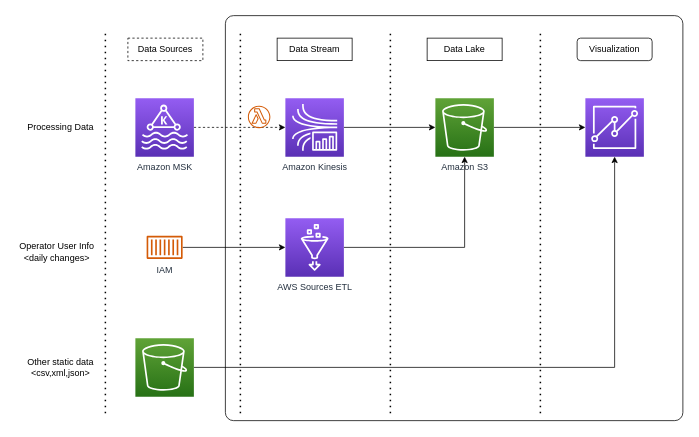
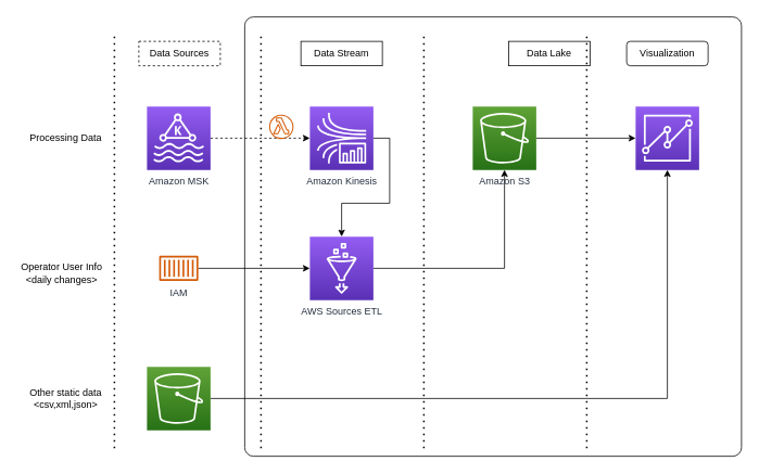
  <mxCell id="0" />
  <mxCell id="1" parent="0" />
  <mxCell id="2" value="" style="rounded=1;whiteSpace=wrap;html=1;arcSize=2;" parent="1" vertex="1"><mxGeometry x="300" y="20" width="610" height="540" as="geometry" /></mxCell>
  <mxCell id="3" style="edgeStyle=orthogonalEdgeStyle;rounded=0;orthogonalLoop=1;jettySize=auto;html=1;entryX=0;entryY=0.5;entryDx=0;entryDy=0;entryPerimeter=0;" parent="1" source="4" target="13" edge="1"><mxGeometry relative="1" as="geometry" /></mxCell>
  <mxCell id="4" value="Amazon S3" style="outlineConnect=0;fontColor=#232F3E;gradientColor=#60A337;gradientDirection=north;fillColor=#277116;strokeColor=#ffffff;dashed=0;verticalLabelPosition=bottom;verticalAlign=top;align=center;html=1;fontSize=12;fontStyle=0;aspect=fixed;shape=mxgraph.aws4.resourceIcon;resIcon=mxgraph.aws4.s3;labelBackgroundColor=#ffffff;" parent="1" vertex="1"><mxGeometry x="580" y="130" width="78" height="78" as="geometry" /></mxCell>
  <mxCell id="5" style="edgeStyle=orthogonalEdgeStyle;rounded=0;orthogonalLoop=1;jettySize=auto;html=1;entryX=0;entryY=0.5;entryDx=0;entryDy=0;entryPerimeter=0;dashed=1;" parent="1" source="6" target="8" edge="1"><mxGeometry relative="1" as="geometry" /></mxCell>
  <mxCell id="6" value="Amazon MSK" style="sketch=0;points=[[0,0,0],[0.25,0,0],[0.5,0,0],[0.75,0,0],[1,0,0],[0,1,0],[0.25,1,0],[0.5,1,0],[0.75,1,0],[1,1,0],[0,0.25,0],[0,0.5,0],[0,0.75,0],[1,0.25,0],[1,0.5,0],[1,0.75,0]];outlineConnect=0;fontColor=#232F3E;gradientColor=#945DF2;gradientDirection=north;fillColor=#5A30B5;strokeColor=#ffffff;dashed=0;verticalLabelPosition=bottom;verticalAlign=top;align=center;html=1;fontSize=12;fontStyle=0;aspect=fixed;shape=mxgraph.aws4.resourceIcon;resIcon=mxgraph.aws4.managed_streaming_for_kafka;" parent="1" vertex="1"><mxGeometry x="180" y="130" width="78" height="78" as="geometry" /></mxCell>
- <mxCell id="7" style="edgeStyle=orthogonalEdgeStyle;rounded=0;orthogonalLoop=1;jettySize=auto;html=1;exitX=1;exitY=0.5;exitDx=0;exitDy=0;exitPerimeter=0;" parent="1" source="8" target="4" edge="1"><mxGeometry relative="1" as="geometry" /></mxCell>
+ <mxCell id="7" style="edgeStyle=orthogonalEdgeStyle;rounded=0;orthogonalLoop=1;jettySize=auto;html=1;exitX=1;exitY=0.5;exitDx=0;exitDy=0;exitPerimeter=0;" parent="1" source="8" target="12" edge="1"><mxGeometry relative="1" as="geometry" /></mxCell>
  <mxCell id="8" value="Amazon Kinesis" style="sketch=0;points=[[0,0,0],[0.25,0,0],[0.5,0,0],[0.75,0,0],[1,0,0],[0,1,0],[0.25,1,0],[0.5,1,0],[0.75,1,0],[1,1,0],[0,0.25,0],[0,0.5,0],[0,0.75,0],[1,0.25,0],[1,0.5,0],[1,0.75,0]];outlineConnect=0;fontColor=#232F3E;gradientColor=#945DF2;gradientDirection=north;fillColor=#5A30B5;strokeColor=#ffffff;dashed=0;verticalLabelPosition=bottom;verticalAlign=top;align=center;html=1;fontSize=12;fontStyle=0;aspect=fixed;shape=mxgraph.aws4.resourceIcon;resIcon=mxgraph.aws4.kinesis_data_analytics;" parent="1" vertex="1"><mxGeometry x="380" y="130" width="78" height="78" as="geometry" /></mxCell>
  <mxCell id="9" style="edgeStyle=orthogonalEdgeStyle;rounded=0;orthogonalLoop=1;jettySize=auto;html=1;" parent="1" source="10" target="12" edge="1"><mxGeometry relative="1" as="geometry" /></mxCell>
  <mxCell id="10" value="IAM" style="sketch=0;outlineConnect=0;fontColor=#232F3E;gradientColor=none;fillColor=#D45B07;strokeColor=none;dashed=0;verticalLabelPosition=bottom;verticalAlign=top;align=center;html=1;fontSize=12;fontStyle=0;aspect=fixed;pointerEvents=1;shape=mxgraph.aws4.container_1;" parent="1" vertex="1"><mxGeometry x="195" y="313.5" width="48" height="31" as="geometry" /></mxCell>
  <mxCell id="11" style="edgeStyle=orthogonalEdgeStyle;rounded=0;orthogonalLoop=1;jettySize=auto;html=1;" parent="1" source="12" target="4" edge="1"><mxGeometry relative="1" as="geometry"><mxPoint x="580" y="329" as="targetPoint" /></mxGeometry></mxCell>
  <mxCell id="12" value="AWS Sources ETL" style="outlineConnect=0;fontColor=#232F3E;gradientColor=#945DF2;gradientDirection=north;fillColor=#5A30B5;strokeColor=#ffffff;dashed=0;verticalLabelPosition=bottom;verticalAlign=top;align=center;html=1;fontSize=12;fontStyle=0;aspect=fixed;shape=mxgraph.aws4.resourceIcon;resIcon=mxgraph.aws4.glue;labelBackgroundColor=#ffffff;" parent="1" vertex="1"><mxGeometry x="380" y="290" width="78" height="78" as="geometry" /></mxCell>
  <mxCell id="13" value="" style="sketch=0;points=[[0,0,0],[0.25,0,0],[0.5,0,0],[0.75,0,0],[1,0,0],[0,1,0],[0.25,1,0],[0.5,1,0],[0.75,1,0],[1,1,0],[0,0.25,0],[0,0.5,0],[0,0.75,0],[1,0.25,0],[1,0.5,0],[1,0.75,0]];outlineConnect=0;fontColor=#232F3E;gradientColor=#945DF2;gradientDirection=north;fillColor=#5A30B5;strokeColor=#ffffff;dashed=0;verticalLabelPosition=bottom;verticalAlign=top;align=center;html=1;fontSize=12;fontStyle=0;aspect=fixed;shape=mxgraph.aws4.resourceIcon;resIcon=mxgraph.aws4.quicksight;" parent="1" vertex="1"><mxGeometry x="780" y="130" width="78" height="78" as="geometry" /></mxCell>
  <mxCell id="14" value="Processing Data" style="text;html=1;align=center;verticalAlign=middle;resizable=0;points=[];autosize=1;strokeColor=none;fillColor=none;" parent="1" vertex="1"><mxGeometry x="30" y="159" width="100" height="20" as="geometry" /></mxCell>
  <mxCell id="15" value="Operator User Info&lt;br&gt;&amp;lt;daily changes&amp;gt;" style="text;html=1;align=center;verticalAlign=middle;resizable=0;points=[];autosize=1;strokeColor=none;fillColor=none;" parent="1" vertex="1"><mxGeometry x="20" y="319.5" width="110" height="30" as="geometry" /></mxCell>
  <mxCell id="16" style="edgeStyle=orthogonalEdgeStyle;rounded=0;orthogonalLoop=1;jettySize=auto;html=1;entryX=0.5;entryY=1;entryDx=0;entryDy=0;entryPerimeter=0;" parent="1" source="17" target="13" edge="1"><mxGeometry relative="1" as="geometry" /></mxCell>
  <mxCell id="17" value="" style="sketch=0;points=[[0,0,0],[0.25,0,0],[0.5,0,0],[0.75,0,0],[1,0,0],[0,1,0],[0.25,1,0],[0.5,1,0],[0.75,1,0],[1,1,0],[0,0.25,0],[0,0.5,0],[0,0.75,0],[1,0.25,0],[1,0.5,0],[1,0.75,0]];outlineConnect=0;fontColor=#232F3E;gradientColor=#60A337;gradientDirection=north;fillColor=#277116;strokeColor=#ffffff;dashed=0;verticalLabelPosition=bottom;verticalAlign=top;align=center;html=1;fontSize=12;fontStyle=0;aspect=fixed;shape=mxgraph.aws4.resourceIcon;resIcon=mxgraph.aws4.s3;" parent="1" vertex="1"><mxGeometry x="180" y="450" width="78" height="78" as="geometry" /></mxCell>
  <mxCell id="18" value="Other static data&lt;br&gt;&amp;lt;csv,xml,json&amp;gt;" style="text;html=1;align=center;verticalAlign=middle;resizable=0;points=[];autosize=1;strokeColor=none;fillColor=none;" parent="1" vertex="1"><mxGeometry x="30" y="474" width="100" height="30" as="geometry" /></mxCell>
  <mxCell id="19" value="Data Sources" style="whiteSpace=wrap;html=1;dashed=1;" parent="1" vertex="1"><mxGeometry x="170" y="50" width="100" height="30" as="geometry" /></mxCell>
  <mxCell id="20" value="Data Stream" style="whiteSpace=wrap;html=1;" parent="1" vertex="1"><mxGeometry x="369" y="50" width="100" height="30" as="geometry" /></mxCell>
- <mxCell id="21" value="Data Lake" style="whiteSpace=wrap;html=1;" parent="1" vertex="1"><mxGeometry x="569" y="50" width="100" height="30" as="geometry" /></mxCell>
+ <mxCell id="21" value="Data Lake" style="whiteSpace=wrap;html=1;" parent="1" vertex="1"><mxGeometry x="624" y="50" width="100" height="30" as="geometry" /></mxCell>
  <mxCell id="22" value="Visualization" style="whiteSpace=wrap;html=1;rounded=1;" parent="1" vertex="1"><mxGeometry x="769" y="50" width="100" height="30" as="geometry" /></mxCell>
  <mxCell id="23" value="" style="endArrow=none;dashed=1;html=1;dashPattern=1 3;strokeWidth=2;rounded=0;" parent="1" edge="1"><mxGeometry width="50" height="50" relative="1" as="geometry"><mxPoint x="320" y="550" as="sourcePoint" /><mxPoint x="320" y="40" as="targetPoint" /></mxGeometry></mxCell>
  <mxCell id="24" value="" style="endArrow=none;dashed=1;html=1;dashPattern=1 3;strokeWidth=2;rounded=0;" parent="1" edge="1"><mxGeometry width="50" height="50" relative="1" as="geometry"><mxPoint x="520" y="550" as="sourcePoint" /><mxPoint x="520" y="40" as="targetPoint" /></mxGeometry></mxCell>
  <mxCell id="25" value="" style="endArrow=none;dashed=1;html=1;dashPattern=1 3;strokeWidth=2;rounded=0;" parent="1" edge="1"><mxGeometry width="50" height="50" relative="1" as="geometry"><mxPoint x="720" y="550" as="sourcePoint" /><mxPoint x="720" y="40" as="targetPoint" /></mxGeometry></mxCell>
  <mxCell id="26" value="" style="endArrow=none;dashed=1;html=1;dashPattern=1 3;strokeWidth=2;rounded=0;" parent="1" edge="1"><mxGeometry width="50" height="50" relative="1" as="geometry"><mxPoint x="140" y="550" as="sourcePoint" /><mxPoint x="140" y="40" as="targetPoint" /></mxGeometry></mxCell>
  <mxCell id="27" value="" style="sketch=0;outlineConnect=0;fontColor=#232F3E;gradientColor=none;fillColor=#D45B07;strokeColor=none;dashed=0;verticalLabelPosition=bottom;verticalAlign=top;align=center;html=1;fontSize=12;fontStyle=0;aspect=fixed;pointerEvents=1;shape=mxgraph.aws4.lambda_function;" parent="1" vertex="1"><mxGeometry x="330" y="140" width="30" height="30" as="geometry" /></mxCell>
